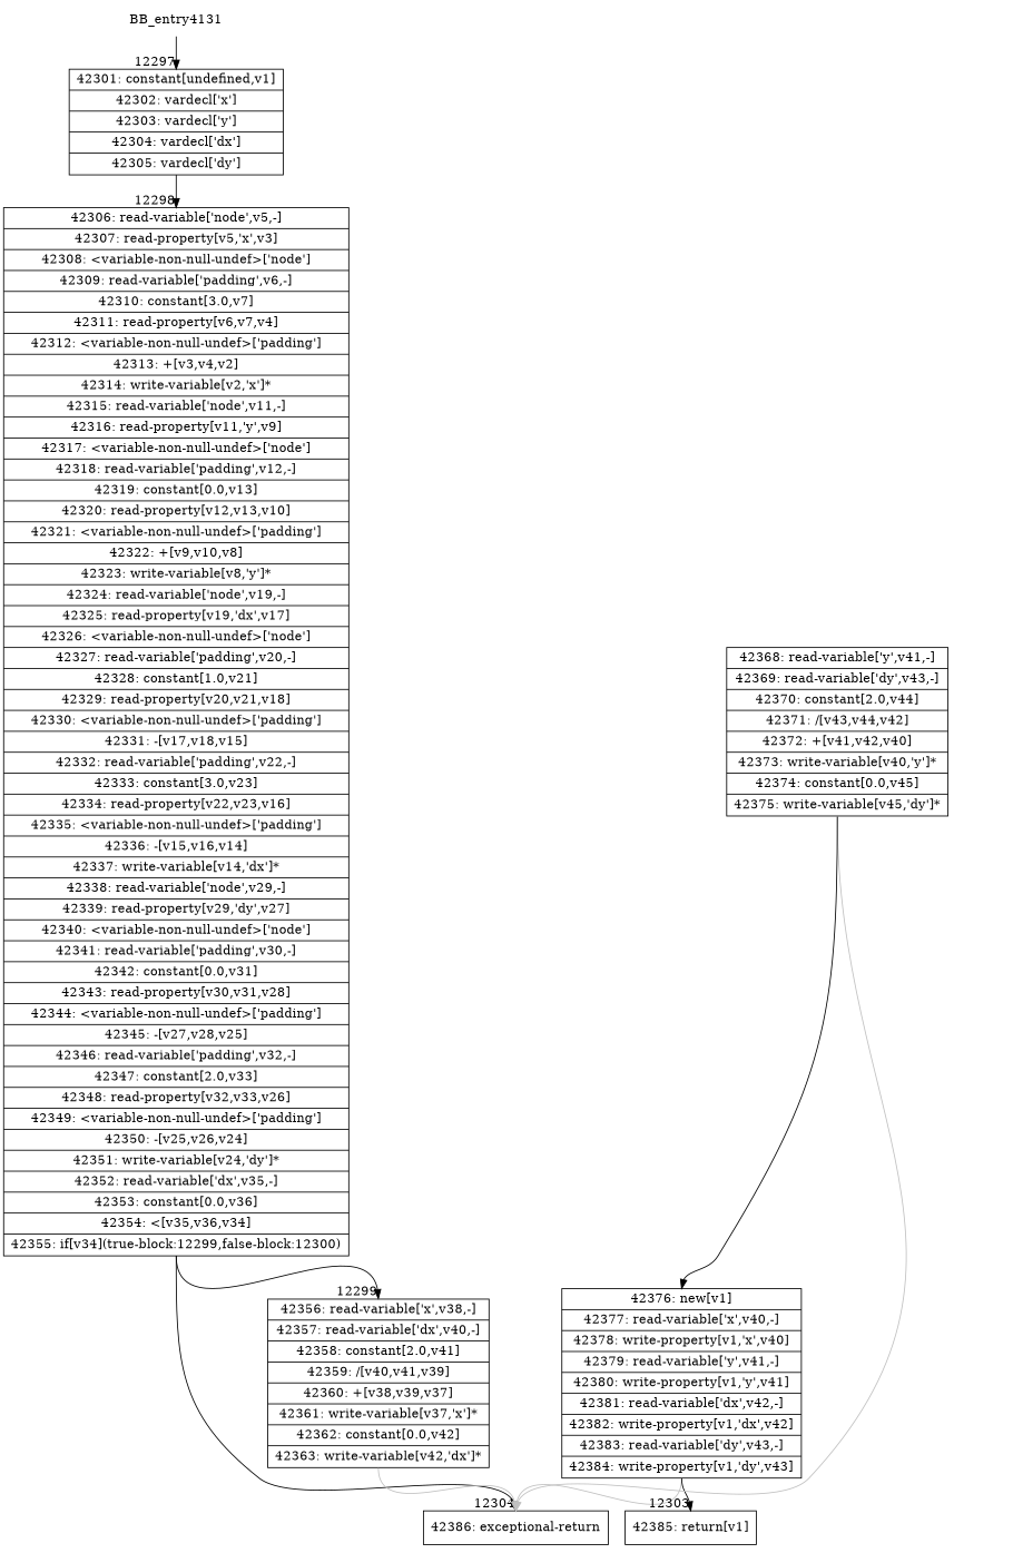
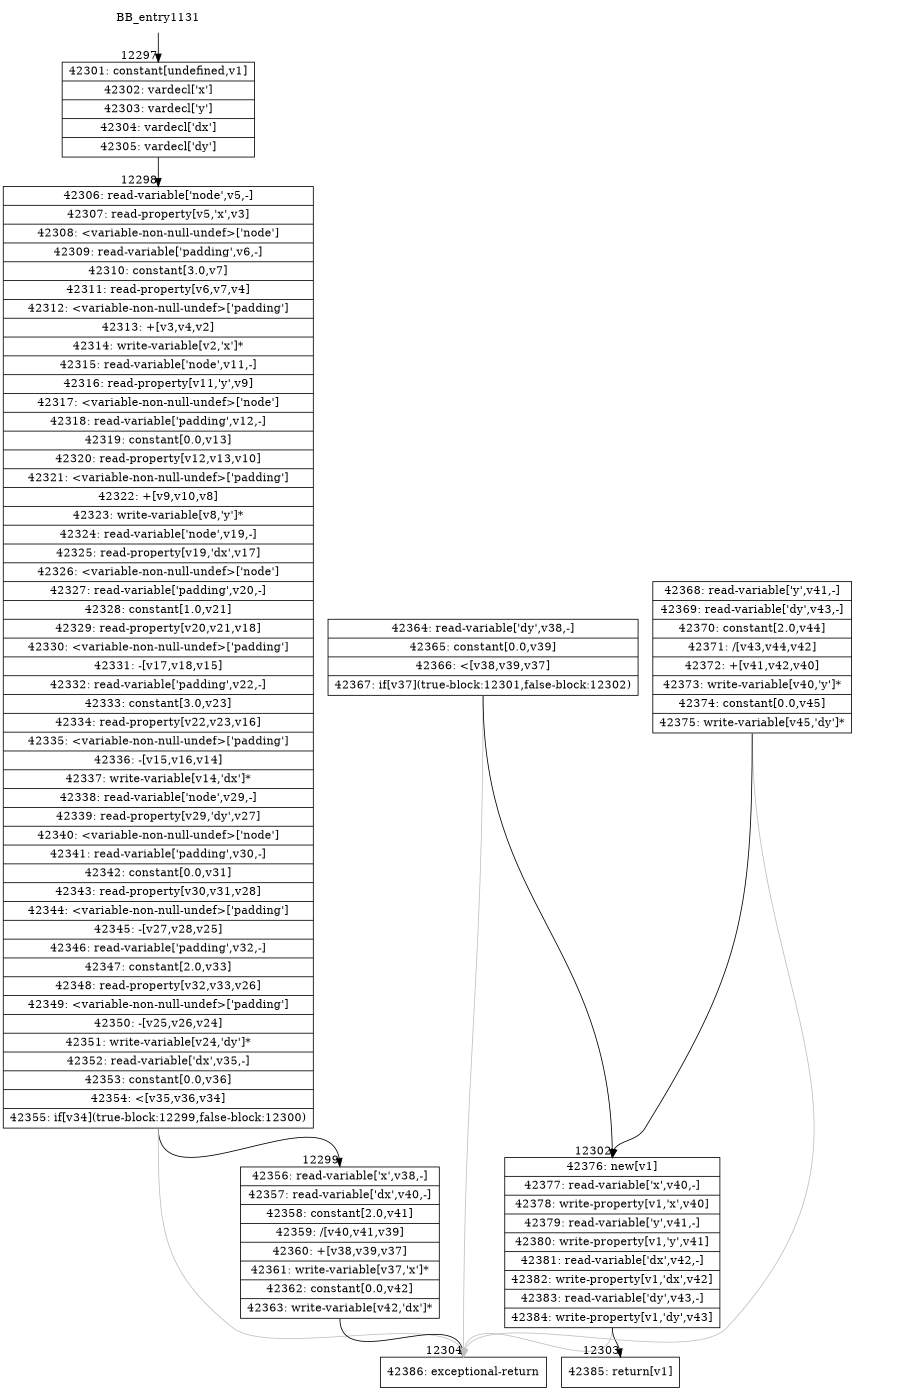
  digraph {
    rankdir=TD
    node [shape=record]
    edge [headport=n tailport=s]
-   BB_entry1131 [shape=none label=BB_entry4131]
+   BB_entry1131 [shape=none]
    n2 [label="{42301: constant[undefined,v1]|42302: vardecl['x']|42303: vardecl['y']|42304: vardecl['dx']|42305: vardecl['dy']}"]
    n3 [label="{42306: read-variable['node',v5,-]|42307: read-property[v5,'x',v3]|42308: \<variable-non-null-undef\>['node']|42309: read-variable['padding',v6,-]|42310: constant[3.0,v7]|42311: read-property[v6,v7,v4]|42312: \<variable-non-null-undef\>['padding']|42313: +[v3,v4,v2]|42314: write-variable[v2,'x']*|42315: read-variable['node',v11,-]|42316: read-property[v11,'y',v9]|42317: \<variable-non-null-undef\>['node']|42318: read-variable['padding',v12,-]|42319: constant[0.0,v13]|42320: read-property[v12,v13,v10]|42321: \<variable-non-null-undef\>['padding']|42322: +[v9,v10,v8]|42323: write-variable[v8,'y']*|42324: read-variable['node',v19,-]|42325: read-property[v19,'dx',v17]|42326: \<variable-non-null-undef\>['node']|42327: read-variable['padding',v20,-]|42328: constant[1.0,v21]|42329: read-property[v20,v21,v18]|42330: \<variable-non-null-undef\>['padding']|42331: -[v17,v18,v15]|42332: read-variable['padding',v22,-]|42333: constant[3.0,v23]|42334: read-property[v22,v23,v16]|42335: \<variable-non-null-undef\>['padding']|42336: -[v15,v16,v14]|42337: write-variable[v14,'dx']*|42338: read-variable['node',v29,-]|42339: read-property[v29,'dy',v27]|42340: \<variable-non-null-undef\>['node']|42341: read-variable['padding',v30,-]|42342: constant[0.0,v31]|42343: read-property[v30,v31,v28]|42344: \<variable-non-null-undef\>['padding']|42345: -[v27,v28,v25]|42346: read-variable['padding',v32,-]|42347: constant[2.0,v33]|42348: read-property[v32,v33,v26]|42349: \<variable-non-null-undef\>['padding']|42350: -[v25,v26,v24]|42351: write-variable[v24,'dy']*|42352: read-variable['dx',v35,-]|42353: constant[0.0,v36]|42354: \<[v35,v36,v34]|42355: if[v34](true-block:12299,false-block:12300)}"]
    n4 [label="{42356: read-variable['x',v38,-]|42357: read-variable['dx',v40,-]|42358: constant[2.0,v41]|42359: /[v40,v41,v39]|42360: +[v38,v39,v37]|42361: write-variable[v37,'x']*|42362: constant[0.0,v42]|42363: write-variable[v42,'dx']*}"]
    n5 [label="{42386: exceptional-return}"]
+   n6 [label="{42364: read-variable['dy',v38,-]|42365: constant[0.0,v39]|42366: \<[v38,v39,v37]|42367: if[v37](true-block:12301,false-block:12302)}"]
    n7 [label="{42376: new[v1]|42377: read-variable['x',v40,-]|42378: write-property[v1,'x',v40]|42379: read-variable['y',v41,-]|42380: write-property[v1,'y',v41]|42381: read-variable['dx',v42,-]|42382: write-property[v1,'dx',v42]|42383: read-variable['dy',v43,-]|42384: write-property[v1,'dy',v43]}"]
    n8 [label="{42368: read-variable['y',v41,-]|42369: read-variable['dy',v43,-]|42370: constant[2.0,v44]|42371: /[v43,v44,v42]|42372: +[v41,v42,v40]|42373: write-variable[v40,'y']*|42374: constant[0.0,v45]|42375: write-variable[v45,'dy']*}"]
    n9 [label="{42385: return[v1]}"]
    BB_entry1131 -> n2 [headlabel="    12297"]
    n2 -> n3 [headlabel="      12298"]
    n3 -> n4 [headlabel="      12299"]
-   n3 -> n5 [color=black headlabel="      12304"]
-   n4 -> n5 [color=gray]
+   n3 -> n5 [color=gray headlabel="      12304"]
+   n4 -> n5 [color=black]
+   n6 -> n5 [color=gray]
+   n6 -> n7 [headlabel="      12302"]
    n7 -> n5 [color=gray]
    n7 -> n9 [headlabel="      12303"]
    n8 -> n5 [color=gray]
    n8 -> n7
  }
